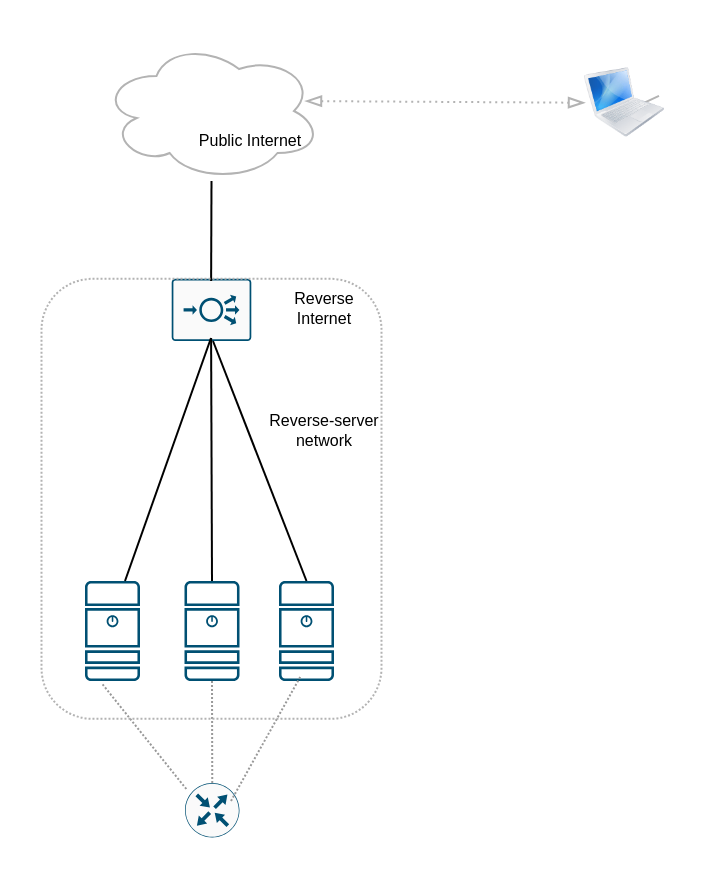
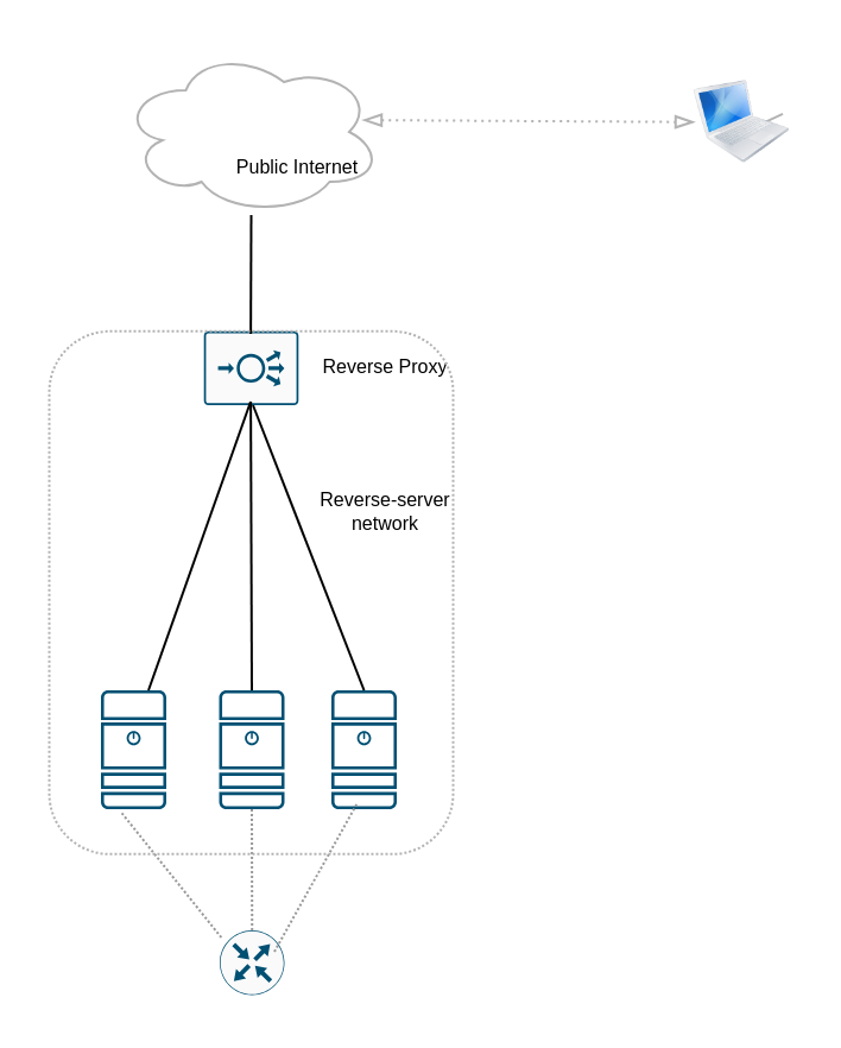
  <mxCell id="0" />
  <mxCell id="1" parent="0" />
  <mxCell id="2" value="" style="sketch=0;points=[[0.015,0.015,0],[0.985,0.015,0],[0.985,0.985,0],[0.015,0.985,0],[0.25,0,0],[0.5,0,0],[0.75,0,0],[1,0.25,0],[1,0.5,0],[1,0.75,0],[0.75,1,0],[0.5,1,0],[0.25,1,0],[0,0.75,0],[0,0.5,0],[0,0.25,0]];verticalLabelPosition=bottom;html=1;verticalAlign=top;aspect=fixed;align=center;pointerEvents=1;shape=mxgraph.cisco19.rect;prIcon=load_balancer;fillColor=#FAFAFA;strokeColor=#005073;" vertex="1" parent="1"><mxGeometry x="85.35" y="138.91" width="39.8" height="31.09" as="geometry" /></mxCell>
  <mxCell id="3" value="" style="sketch=0;points=[[0.015,0.015,0],[0.985,0.015,0],[0.985,0.985,0],[0.015,0.985,0],[0.25,0,0],[0.5,0,0],[0.75,0,0],[1,0.25,0],[1,0.5,0],[1,0.75,0],[0.75,1,0],[0.5,1,0],[0.25,1,0],[0,0.75,0],[0,0.5,0],[0,0.25,0]];verticalLabelPosition=bottom;html=1;verticalAlign=top;aspect=fixed;align=center;pointerEvents=1;shape=mxgraph.cisco19.server;fillColor=#005073;strokeColor=none;" vertex="1" parent="1"><mxGeometry x="42" y="290" width="27.5" height="50" as="geometry" /></mxCell>
  <mxCell id="4" value="" style="sketch=0;points=[[0.015,0.015,0],[0.985,0.015,0],[0.985,0.985,0],[0.015,0.985,0],[0.25,0,0],[0.5,0,0],[0.75,0,0],[1,0.25,0],[1,0.5,0],[1,0.75,0],[0.75,1,0],[0.5,1,0],[0.25,1,0],[0,0.75,0],[0,0.5,0],[0,0.25,0]];verticalLabelPosition=bottom;html=1;verticalAlign=top;aspect=fixed;align=center;pointerEvents=1;shape=mxgraph.cisco19.server;fillColor=#005073;strokeColor=none;" vertex="1" parent="1"><mxGeometry x="91.75" y="290" width="27.5" height="50" as="geometry" /></mxCell>
  <mxCell id="5" value="" style="sketch=0;points=[[0.015,0.015,0],[0.985,0.015,0],[0.985,0.985,0],[0.015,0.985,0],[0.25,0,0],[0.5,0,0],[0.75,0,0],[1,0.25,0],[1,0.5,0],[1,0.75,0],[0.75,1,0],[0.5,1,0],[0.25,1,0],[0,0.75,0],[0,0.5,0],[0,0.25,0]];verticalLabelPosition=bottom;html=1;verticalAlign=top;aspect=fixed;align=center;pointerEvents=1;shape=mxgraph.cisco19.server;fillColor=#005073;strokeColor=none;" vertex="1" parent="1"><mxGeometry x="139" y="290" width="27.5" height="50" as="geometry" /></mxCell>
  <mxCell id="6" value="" style="endArrow=none;html=1;rounded=0;entryX=0.5;entryY=1;entryDx=0;entryDy=0;entryPerimeter=0;" edge="1" parent="1"><mxGeometry width="50" height="50" relative="1" as="geometry"><mxPoint x="62" y="290" as="sourcePoint" /><mxPoint x="105" y="168.5" as="targetPoint" /></mxGeometry></mxCell>
  <mxCell id="7" value="" style="endArrow=none;html=1;rounded=0;exitX=0.5;exitY=0;exitDx=0;exitDy=0;exitPerimeter=0;" edge="1" parent="1" source="4"><mxGeometry width="50" height="50" relative="1" as="geometry"><mxPoint x="110" y="290" as="sourcePoint" /><mxPoint x="105.052" y="168.5" as="targetPoint" /></mxGeometry></mxCell>
  <mxCell id="8" value="" style="endArrow=none;html=1;rounded=0;exitX=0.5;exitY=0;exitDx=0;exitDy=0;exitPerimeter=0;" edge="1" parent="1" source="5"><mxGeometry width="50" height="50" relative="1" as="geometry"><mxPoint x="212" y="270" as="sourcePoint" /><mxPoint x="106" y="170" as="targetPoint" /></mxGeometry></mxCell>
  <mxCell id="9" value="" style="ellipse;shape=cloud;whiteSpace=wrap;html=1;fillColor=none;strokeColor=#B3B3B3;" vertex="1" parent="1"><mxGeometry x="50.25" y="20" width="110" height="70" as="geometry" /></mxCell>
  <mxCell id="10" value="" style="endArrow=none;html=1;rounded=0;" edge="1" parent="1" target="9"><mxGeometry width="50" height="50" relative="1" as="geometry"><mxPoint x="105.055" y="140" as="sourcePoint" /><mxPoint x="102" y="70" as="targetPoint" /></mxGeometry></mxCell>
  <mxCell id="11" value="" style="endArrow=classic;startArrow=none;html=1;rounded=0;dashed=1;dashPattern=8 8;strokeColor=#B3B3B3;exitX=0.925;exitY=0.429;exitDx=0;exitDy=0;exitPerimeter=0;" edge="1" parent="1" source="13"><mxGeometry width="50" height="50" relative="1" as="geometry"><mxPoint x="252" y="110" as="sourcePoint" /><mxPoint x="302" y="60" as="targetPoint" /></mxGeometry></mxCell>
  <mxCell id="12" value="" style="endArrow=blockThin;startArrow=blockThin;html=1;rounded=0;dashed=1;dashPattern=1 2;strokeColor=#B3B3B3;exitX=0.925;exitY=0.429;exitDx=0;exitDy=0;exitPerimeter=0;endFill=0;startFill=0;" edge="1" parent="1" source="9" target="13"><mxGeometry width="50" height="50" relative="1" as="geometry"><mxPoint x="152" y="50.03" as="sourcePoint" /><mxPoint x="302" y="60" as="targetPoint" /></mxGeometry></mxCell>
  <mxCell id="13" value="" style="image;html=1;image=img/lib/clip_art/computers/MacBook_128x128.png;strokeColor=#B3B3B3;fillColor=none;" vertex="1" parent="1"><mxGeometry x="292" y="26" width="40" height="50" as="geometry" /></mxCell>
- <mxCell id="14" value="Reverse Internet" style="text;html=1;strokeColor=none;fillColor=none;align=center;verticalAlign=middle;whiteSpace=wrap;rounded=0;fontSize=8;" vertex="1" parent="1"><mxGeometry x="132" y="139.45" width="60" height="30" as="geometry" /></mxCell>
+ <mxCell id="14" value="Reverse Proxy" style="text;html=1;strokeColor=none;fillColor=none;align=center;verticalAlign=middle;whiteSpace=wrap;rounded=0;fontSize=8;" vertex="1" parent="1"><mxGeometry x="132" y="139.45" width="60" height="30" as="geometry" /></mxCell>
  <mxCell id="15" value="" style="sketch=0;points=[[0.5,0,0],[1,0.5,0],[0.5,1,0],[0,0.5,0],[0.145,0.145,0],[0.856,0.145,0],[0.855,0.856,0],[0.145,0.855,0]];verticalLabelPosition=bottom;html=1;verticalAlign=top;aspect=fixed;align=center;pointerEvents=1;shape=mxgraph.cisco19.rect;prIcon=router;fillColor=#FAFAFA;strokeColor=#005073;fontSize=8;" vertex="1" parent="1"><mxGeometry x="92" y="391" width="27.25" height="27.25" as="geometry" /></mxCell>
  <mxCell id="16" value="" style="endArrow=none;dashed=1;html=1;rounded=0;dashPattern=1 1;strokeColor=#999999;fontSize=8;exitX=0.024;exitY=0.11;exitDx=0;exitDy=0;exitPerimeter=0;" edge="1" parent="1" source="15"><mxGeometry width="50" height="50" relative="1" as="geometry"><mxPoint x="0.25" y="391" as="sourcePoint" /><mxPoint x="50.25" y="341" as="targetPoint" /></mxGeometry></mxCell>
  <mxCell id="17" value="" style="endArrow=none;dashed=1;html=1;rounded=0;dashPattern=1 1;strokeColor=#999999;fontSize=8;exitX=0.5;exitY=0;exitDx=0;exitDy=0;exitPerimeter=0;entryX=0.5;entryY=1;entryDx=0;entryDy=0;entryPerimeter=0;" edge="1" parent="1" source="15" target="4"><mxGeometry width="50" height="50" relative="1" as="geometry"><mxPoint x="139.754" y="392.997" as="sourcePoint" /><mxPoint x="104" y="340" as="targetPoint" /></mxGeometry></mxCell>
  <mxCell id="18" value="" style="endArrow=none;dashed=1;html=1;rounded=0;dashPattern=1 1;strokeColor=#999999;fontSize=8;" edge="1" parent="1"><mxGeometry width="50" height="50" relative="1" as="geometry"><mxPoint x="115" y="400" as="sourcePoint" /><mxPoint x="149.6" y="338" as="targetPoint" /></mxGeometry></mxCell>
  <mxCell id="19" value="Reverse-server&lt;br&gt;network" style="text;html=1;strokeColor=none;fillColor=none;align=center;verticalAlign=middle;whiteSpace=wrap;rounded=0;fontSize=8;" vertex="1" parent="1"><mxGeometry x="132" y="200" width="60" height="30" as="geometry" /></mxCell>
  <mxCell id="20" value="" style="rounded=1;whiteSpace=wrap;html=1;strokeColor=#B3B3B3;fontSize=8;fillColor=none;dashed=1;dashPattern=1 1;" vertex="1" parent="1"><mxGeometry x="20.25" y="138.91" width="170" height="220" as="geometry" /></mxCell>
  <mxCell id="21" value="Public Internet" style="text;html=1;strokeColor=none;fillColor=none;align=center;verticalAlign=middle;whiteSpace=wrap;rounded=0;fontSize=8;" vertex="1" parent="1"><mxGeometry x="95.25" y="55" width="60" height="30" as="geometry" /></mxCell>
